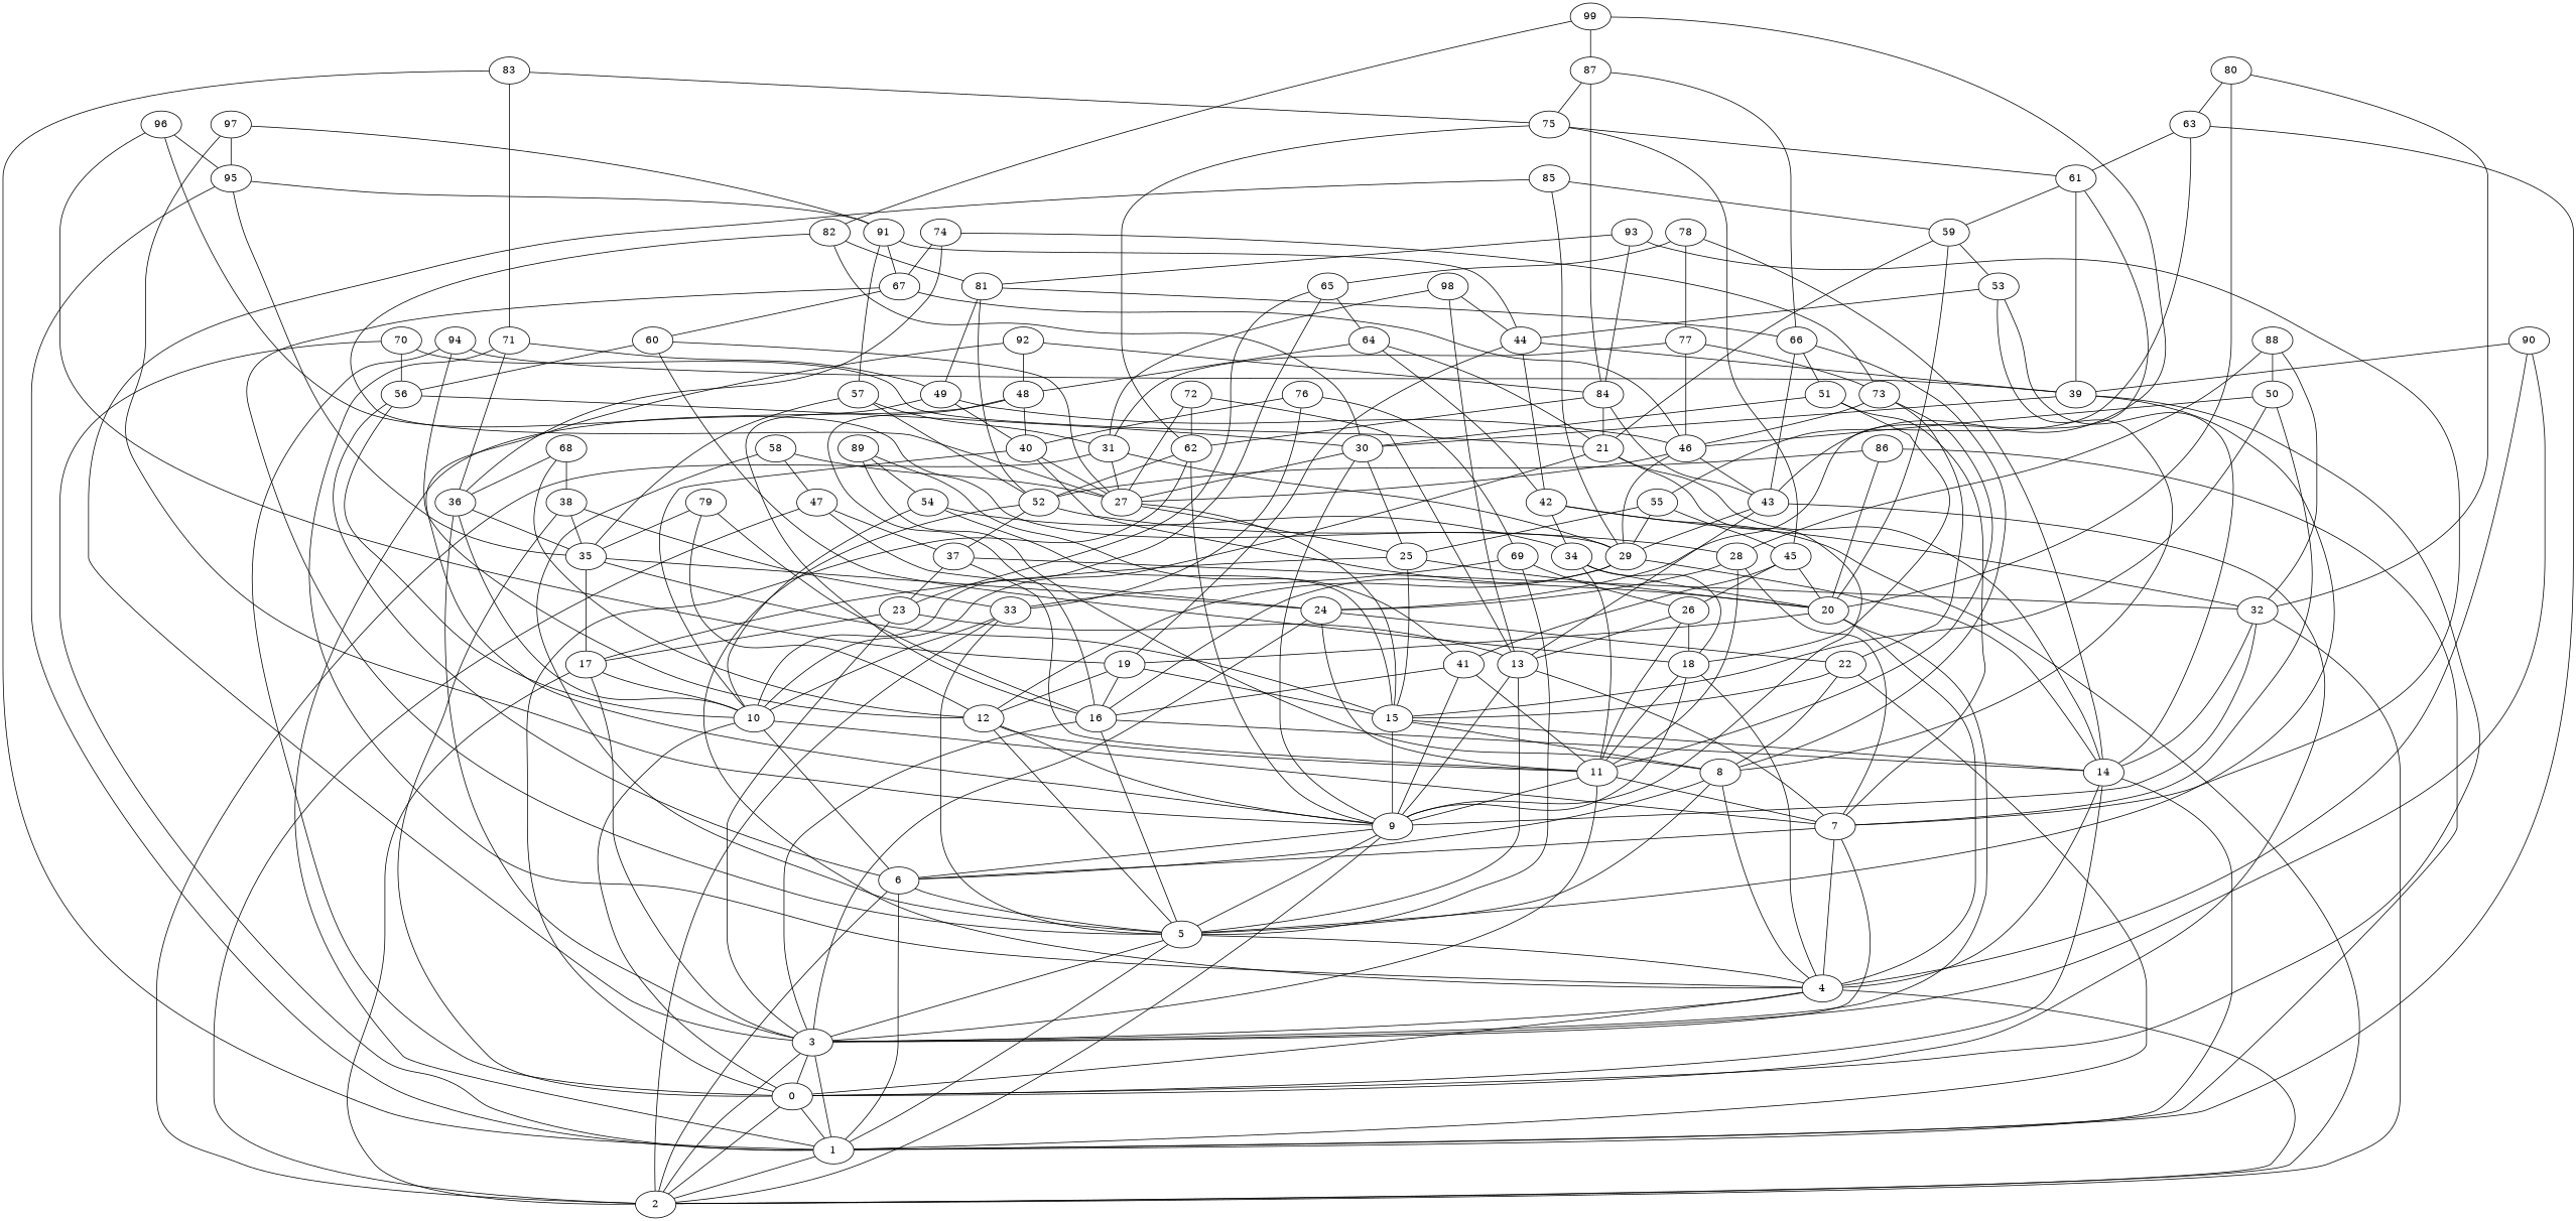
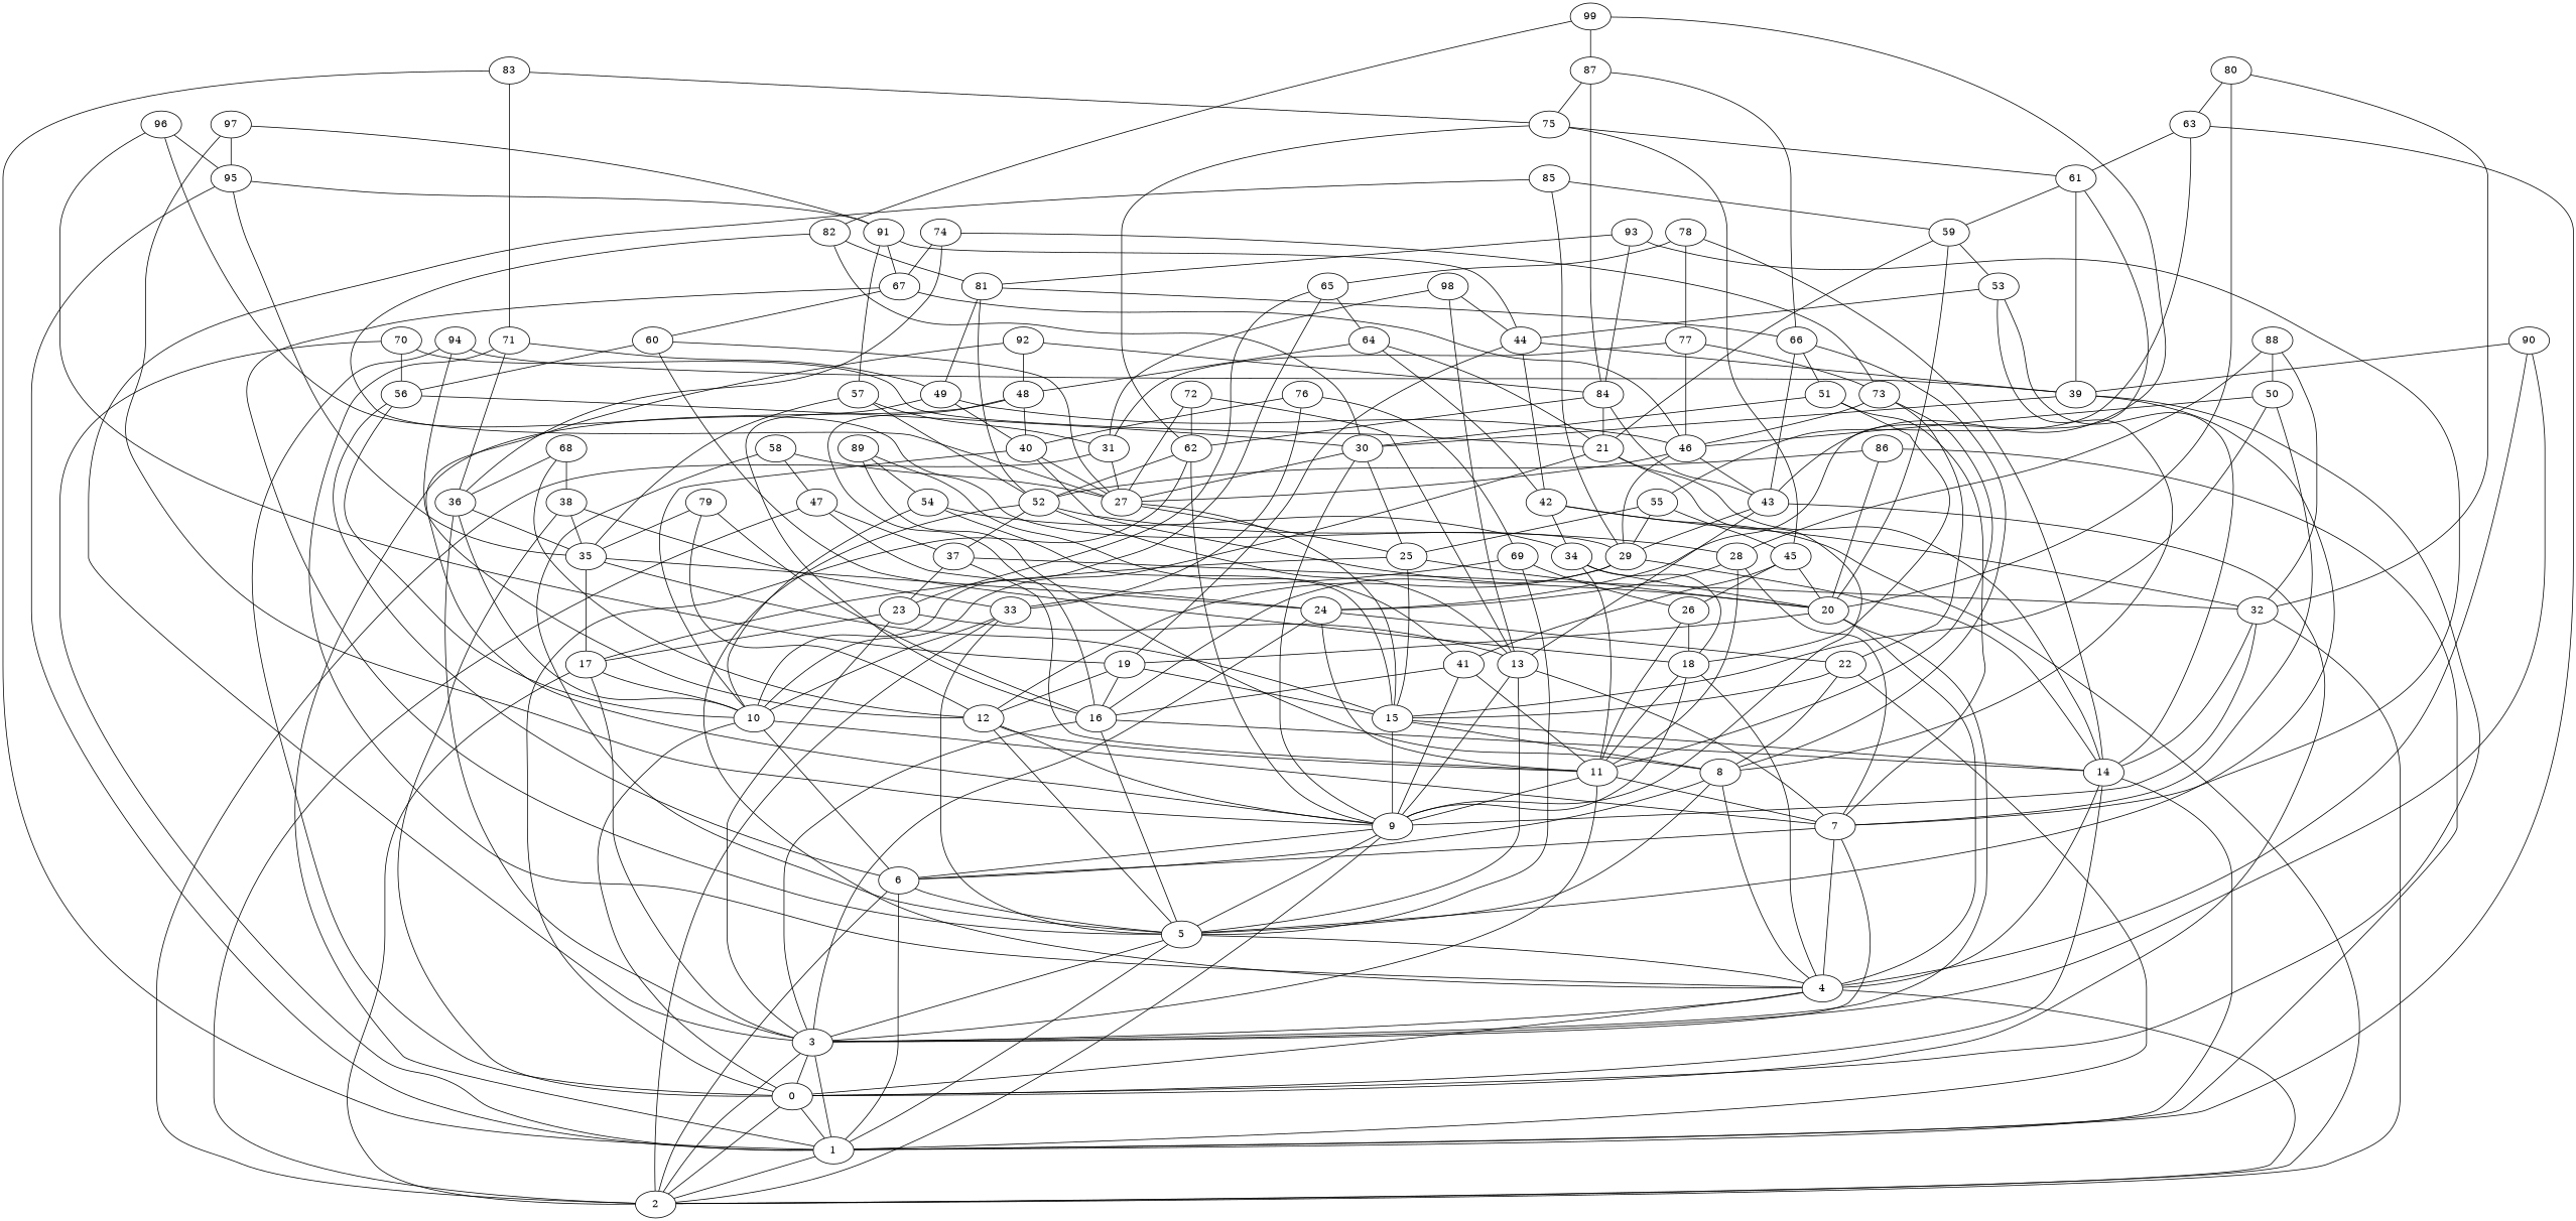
  graph {
    0
    1
    2
    3
    4
    5
    6
    7
    8
    9
    10
    11
    12
    13
    14
    15
    16
    17
    18
    19
    20
    21
    22
    23
    24
    25
    26
    27
    28
    29
    30
    31
    32
    33
    34
    35
    36
    37
    38
    39
    40
    41
    42
    43
    44
    45
    46
    47
    48
    49
    50
    51
    52
    53
    54
    55
    56
    57
    58
    59
    60
    61
    62
    63
    64
    65
    66
    67
    68
    69
    70
    71
    72
    73
    74
    75
    76
    77
    78
    79
    80
    81
    82
    83
    84
    85
    86
    87
    88
    89
    90
    91
    92
    93
    94
    95
    96
    97
    98
    99
    0 -- 1
    0 -- 2
    1 -- 2
    3 -- 0
    3 -- 1
    3 -- 2
    4 -- 0
    4 -- 2
    4 -- 3
    5 -- 1
    5 -- 3
    5 -- 4
    6 -- 1
    6 -- 2
    6 -- 5
    7 -- 3
    7 -- 4
    7 -- 6
    8 -- 4
    8 -- 5
    8 -- 6
    9 -- 2
    9 -- 5
    9 -- 6
    10 -- 0
    10 -- 6
    10 -- 7
    11 -- 3
    11 -- 7
    11 -- 9
    12 -- 5
    12 -- 9
    12 -- 11
    13 -- 5
    13 -- 7
    13 -- 9
    14 -- 0
    14 -- 1
    14 -- 4
    15 -- 8
    15 -- 9
    15 -- 14
    16 -- 3
    16 -- 5
    16 -- 14
    17 -- 2
    17 -- 3
    17 -- 10
    18 -- 4
    18 -- 9
    18 -- 11
    19 -- 12
    19 -- 15
    19 -- 16
    20 -- 3
    20 -- 4
    20 -- 19
    21 -- 9
    21 -- 10
    21 -- 14
    22 -- 1
    22 -- 8
    22 -- 15
    23 -- 3
    23 -- 13
    23 -- 17
    24 -- 3
    24 -- 11
    24 -- 22
    25 -- 15
    25 -- 17
    25 -- 20
    26 -- 11
-   26 -- 13
+   52 -- 13
    26 -- 18
    27 -- 15
    27 -- 25
    28 -- 7
    28 -- 11
    28 -- 24
    29 -- 12
    29 -- 14
    29 -- 16
    30 -- 9
    30 -- 25
    30 -- 27
    31 -- 2
    31 -- 27
-   31 -- 29
    32 -- 2
    32 -- 9
    32 -- 14
    33 -- 2
    33 -- 5
    33 -- 10
    34 -- 11
    34 -- 18
    34 -- 20
    35 -- 15
    35 -- 17
    35 -- 24
    36 -- 3
    36 -- 10
    36 -- 35
    37 -- 11
    37 -- 23
    37 -- 32
    38 -- 0
    38 -- 33
    38 -- 35
    39 -- 0
    39 -- 5
    39 -- 30
    40 -- 10
    40 -- 20
    40 -- 27
    41 -- 9
    41 -- 11
    41 -- 16
    42 -- 2
    42 -- 32
    42 -- 34
    43 -- 0
    43 -- 13
    43 -- 29
    44 -- 19
    44 -- 39
    44 -- 42
    45 -- 20
    45 -- 26
    45 -- 41
    46 -- 27
    46 -- 29
    46 -- 43
    47 -- 2
    47 -- 24
    47 -- 37
    48 -- 1
    48 -- 16
    48 -- 40
    49 -- 16
    49 -- 40
    49 -- 46
    50 -- 7
    50 -- 15
    50 -- 46
    51 -- 7
    51 -- 18
    51 -- 30
    52 -- 4
    52 -- 28
    52 -- 37
    53 -- 8
    53 -- 14
    53 -- 44
    54 -- 10
    54 -- 15
    54 -- 34
    55 -- 25
    55 -- 29
    55 -- 45
    56 -- 6
    56 -- 10
    56 -- 30
    57 -- 31
    57 -- 35
    57 -- 52
    58 -- 5
    58 -- 27
    58 -- 47
    59 -- 20
    59 -- 21
    59 -- 53
    60 -- 18
    60 -- 27
    60 -- 56
    61 -- 24
    61 -- 39
    61 -- 59
    62 -- 0
    62 -- 9
    62 -- 52
    63 -- 1
    63 -- 55
    63 -- 61
    64 -- 21
    64 -- 42
    64 -- 48
    65 -- 10
    65 -- 23
    65 -- 64
    66 -- 8
    66 -- 43
    66 -- 51
    67 -- 5
    67 -- 46
    67 -- 60
    68 -- 12
    68 -- 36
    68 -- 38
    69 -- 5
    69 -- 26
    69 -- 33
    70 -- 1
    70 -- 21
    70 -- 56
    71 -- 4
    71 -- 36
    71 -- 49
    72 -- 13
    72 -- 27
    72 -- 62
    73 -- 11
    73 -- 22
    73 -- 46
    74 -- 36
    74 -- 67
    74 -- 73
    75 -- 45
    75 -- 61
    75 -- 62
    76 -- 33
    76 -- 40
    76 -- 69
    77 -- 31
    77 -- 46
    77 -- 73
    78 -- 14
    78 -- 65
    78 -- 77
    79 -- 12
    79 -- 16
    79 -- 35
    80 -- 20
    80 -- 32
    80 -- 63
    81 -- 49
    81 -- 52
    81 -- 66
    82 -- 27
    82 -- 30
    82 -- 81
    83 -- 1
    83 -- 71
    83 -- 75
    84 -- 21
    84 -- 43
    84 -- 62
    85 -- 3
    85 -- 29
    85 -- 59
    86 -- 1
    86 -- 20
    86 -- 52
    87 -- 66
    87 -- 75
    87 -- 84
    88 -- 28
    88 -- 32
    88 -- 50
    89 -- 8
    89 -- 41
    89 -- 54
    90 -- 3
    90 -- 4
    90 -- 39
    91 -- 44
    91 -- 57
    91 -- 67
    92 -- 9
    92 -- 48
    92 -- 84
    93 -- 7
    93 -- 81
    93 -- 84
    94 -- 0
    94 -- 12
    94 -- 39
    95 -- 1
    95 -- 35
    95 -- 91
    96 -- 19
    96 -- 29
    96 -- 95
    97 -- 9
    97 -- 91
    97 -- 95
    98 -- 13
    98 -- 31
    98 -- 44
    99 -- 43
    99 -- 82
    99 -- 87
  }
